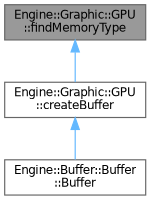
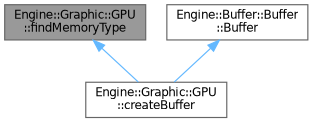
  digraph {
    rankdir=TB
    node [color=grey40 fillcolor=white fontname=Helvetica fontsize=10 shape=box style=filled]
    edge [color=steelblue1 dir=back fontname=Helvetica fontsize=10 labelfontname=Helvetica labelfontsize=10 style=solid]
    n1 [color=gray40 fillcolor=grey60 fontcolor=black height=0.2 label="Engine::Graphic::GPU\l::findMemoryType" width=0.4]
    n2 [height=0.2 label="Engine::Graphic::GPU\l::createBuffer" width=0.4]
    n3 [height=0.2 label="Engine::Buffer::Buffer\l::Buffer" width=0.4]
    n1 -> n2
-   n2 -> n3
+   n3 -> n2
  }
